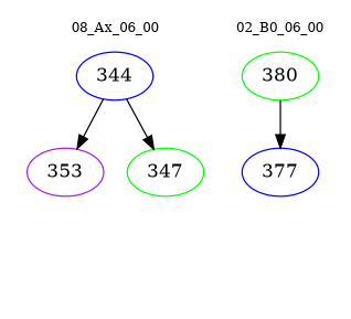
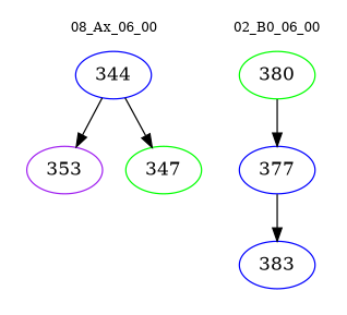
  digraph {
    node [color=blue]
    edge [color=black]
    n1 [label=344]
    n2 [color=purple label=353]
    n3 [color=green label=347]
    n4 [label=377]
+   n5 [label=383]
    n6 [color=green label=380]
    subgraph cluster_1 {
      color=white
      fontsize=10
      label="08_Ax_06_00"
      n1
      n2
      n3
    }
    subgraph cluster_2 {
      color=white
      fontsize=10
      label="02_B0_06_00"
      n4
+     n5
      n6
    }
    n1 -> n2
    n1 -> n3
+   n4 -> n5
    n6 -> n4
  }
